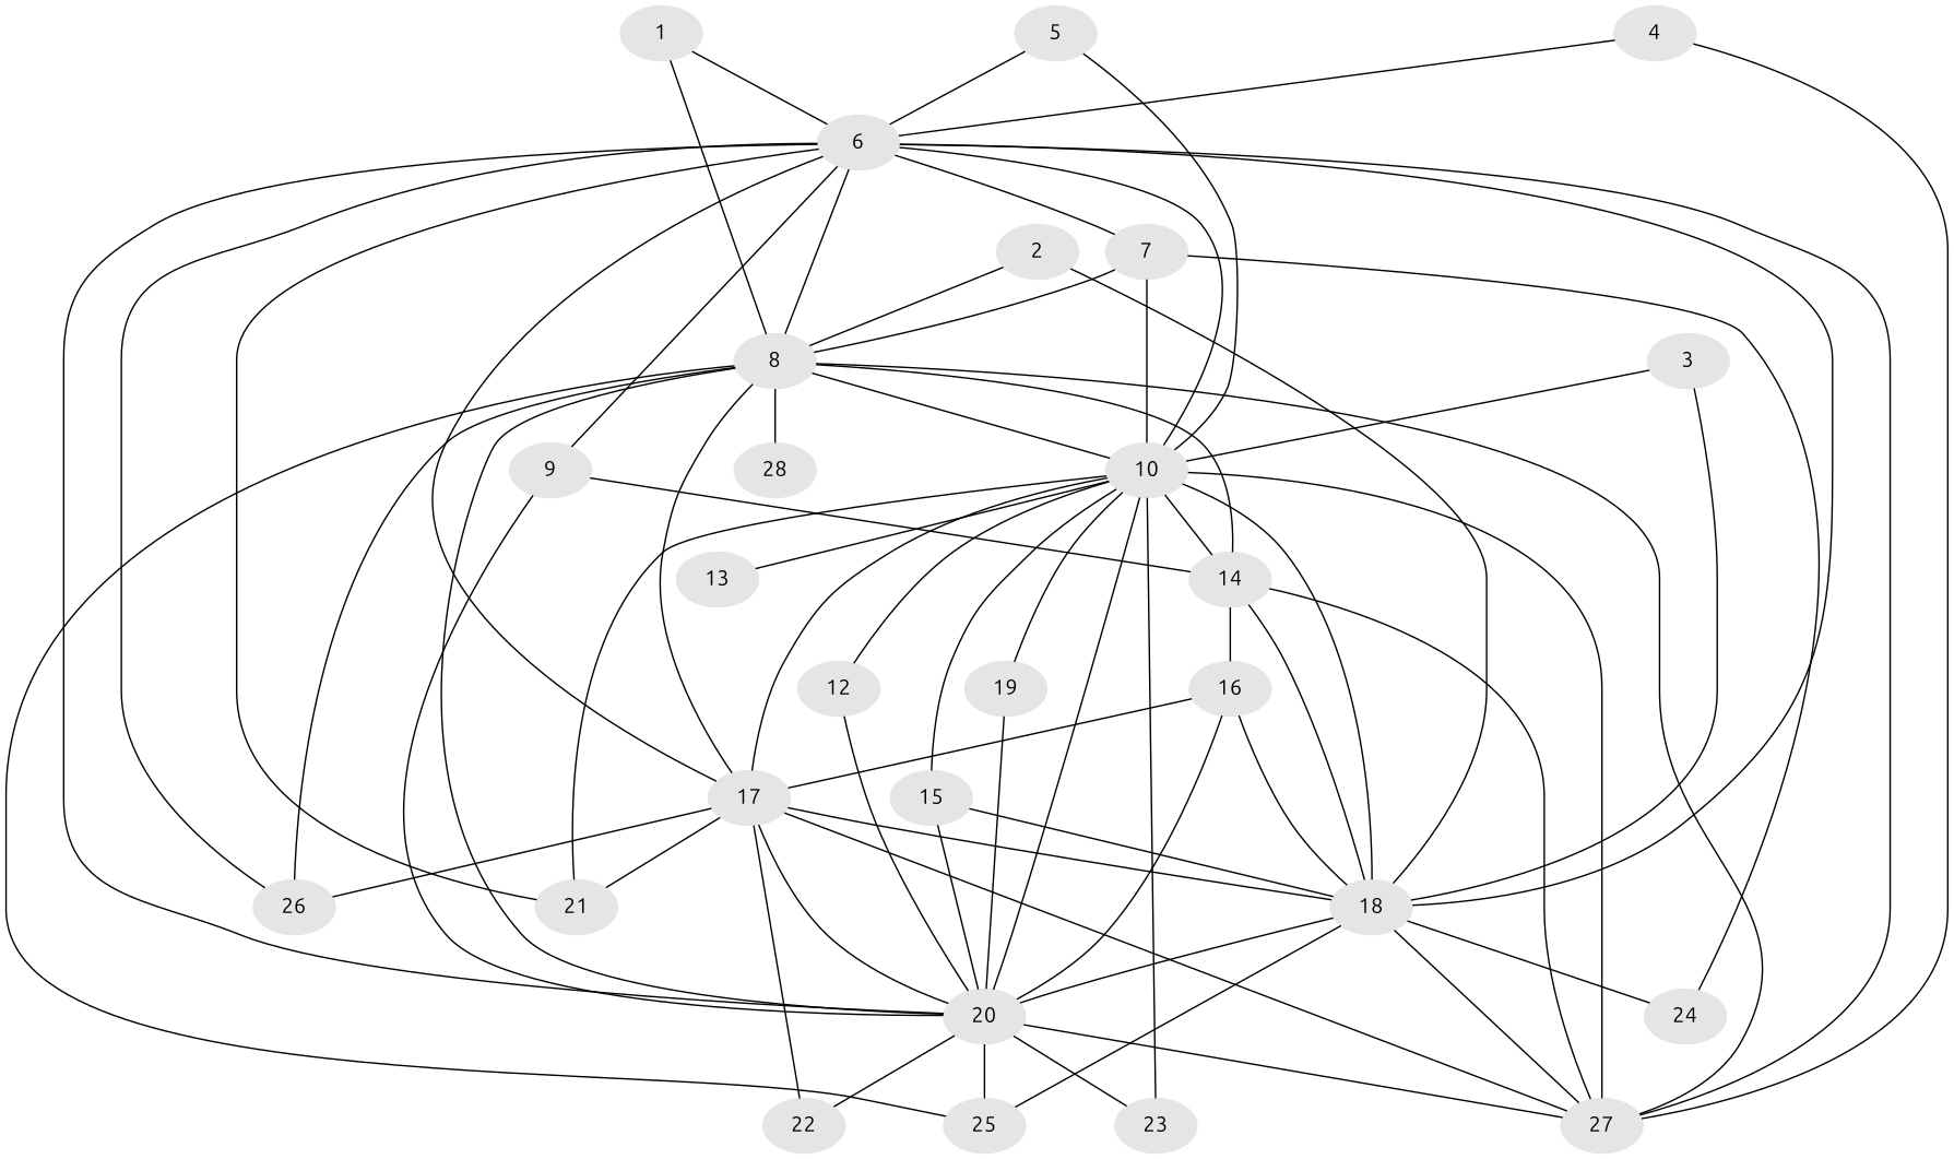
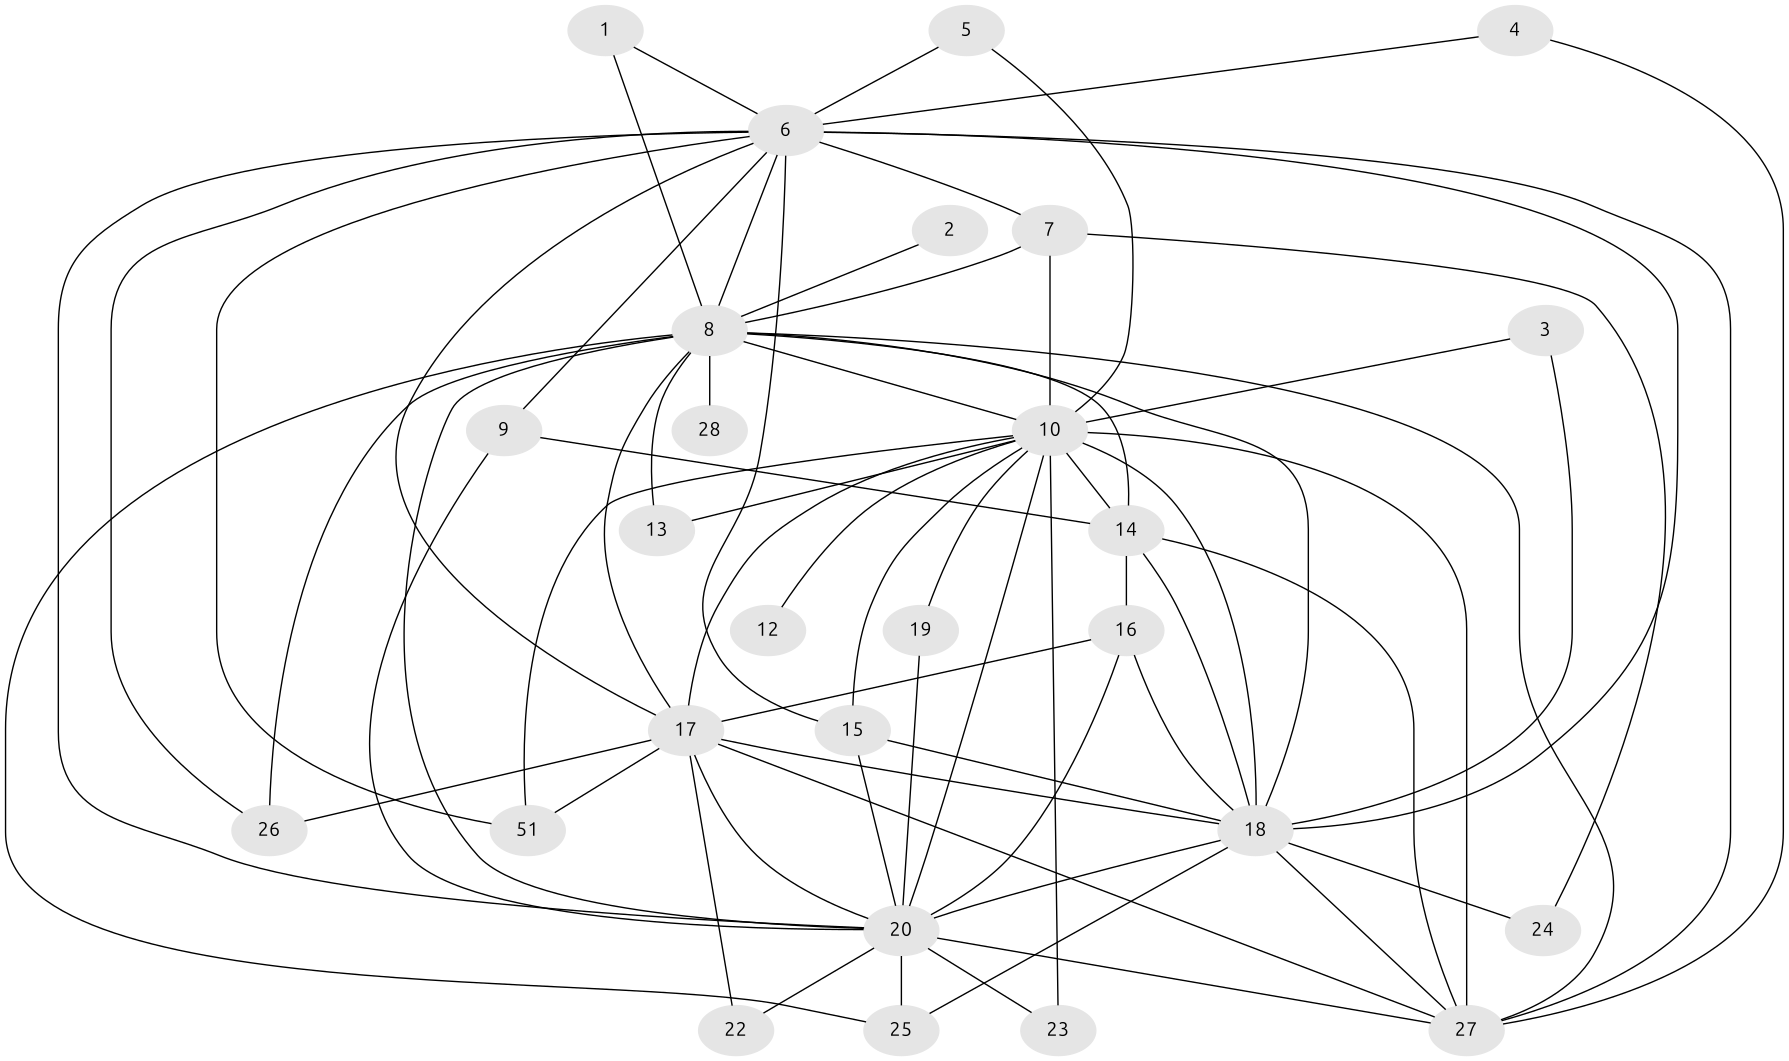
  graph {
    fontname=Ubuntu
    node [color=gray90 fontname=Ubuntu style=filled]
    edge [fontname=Ubuntu weight=1.0]
    1
    6
    8
    10
    18
    27
    7
    9
    17
    20
-   21
+   21 [label=51]
    26
    13
    14
    25
    28
    2
    3
    12
    15
    19
    23
    24
    4
    5
    22
    16
    1 -- 6
    1 -- 8
    6 -- 8
-   6 -- 10 [weight=2.0]
+   6 -- 15 [weight=2.0]
    6 -- 18 [weight=2.0]
    6 -- 27 [weight=2.0]
    6 -- 7
    6 -- 9
    6 -- 17 [weight=2.0]
    6 -- 20 [weight=2.0]
    6 -- 21
    6 -- 26
    8 -- 10 [weight=2.0]
-   2 -- 18 [weight=2.0]
+   8 -- 18 [weight=2.0]
    8 -- 27 [weight=2.0]
    8 -- 17
    8 -- 20 [weight=3.0]
    8 -- 26
+   8 -- 13
    8 -- 14
    8 -- 25
    8 -- 28
    10 -- 18 [weight=5.0]
    10 -- 27 [weight=3.0]
    10 -- 17 [weight=2.0]
    10 -- 20 [weight=4.0]
    10 -- 21
    10 -- 13
    10 -- 14
    10 -- 12
    10 -- 15
    10 -- 19
    10 -- 23
    18 -- 27 [weight=2.0]
    18 -- 20 [weight=4.0]
    18 -- 25
    18 -- 24
    7 -- 8
    7 -- 10
    7 -- 24
    9 -- 20
    9 -- 14
    17 -- 18 [weight=3.0]
    17 -- 27
    17 -- 20 [weight=3.0]
    17 -- 21
    17 -- 26
    17 -- 22
    20 -- 27 [weight=2.0]
    20 -- 25
    20 -- 23
    20 -- 22
    14 -- 18 [weight=2.0]
    14 -- 27
    14 -- 16
    2 -- 8
    3 -- 10
    3 -- 18
-   12 -- 20
    15 -- 18
    15 -- 20 [weight=2.0]
    19 -- 20
    4 -- 6
    4 -- 27
    5 -- 6
    5 -- 10
    16 -- 18
    16 -- 17
    16 -- 20
  }
